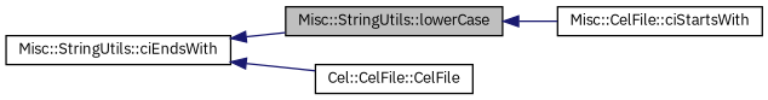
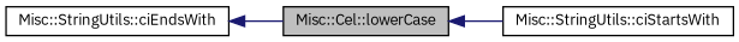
  digraph {
    fontname="IBM Plex Sans"
    rankdir=LR
    node [color=black fillcolor=white fontname="IBM Plex Sans" fontsize=10 shape=record style=filled]
    edge [color=midnightblue dir=back fontname="IBM Plex Sans" fontsize=10 labelfontname=Helvetica labelfontsize=10 style=solid]
-   n1 [fillcolor=grey75 fontcolor=black height=0.2 label="Misc::StringUtils::lowerCase" width=0.4]
-   n2 [height=0.2 label="Misc::CelFile::ciStartsWith" width=0.4]
+   n1 [fillcolor=grey75 fontcolor=black height=0.2 label="Misc::Cel::lowerCase" width=0.4]
+   n2 [height=0.2 label="Misc::StringUtils::ciStartsWith" width=0.4]
    n3 [height=0.2 label="Misc::StringUtils::ciEndsWith" width=0.4]
-   n4 [height=0.2 label="Cel::CelFile::CelFile" width=0.4]
    n1 -> n2
    n3 -> n1
-   n3 -> n4
  }
